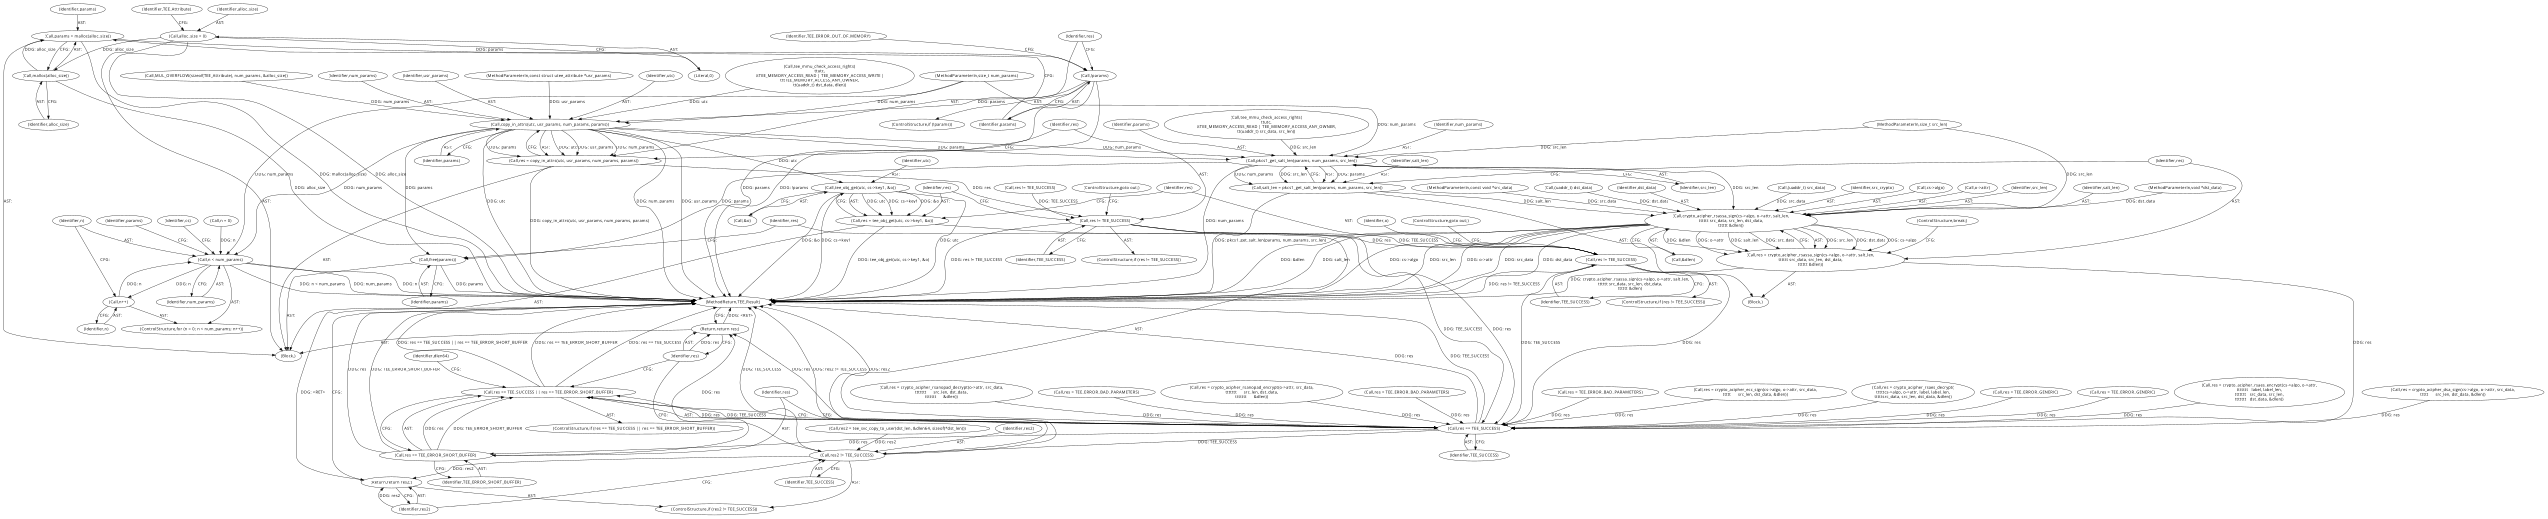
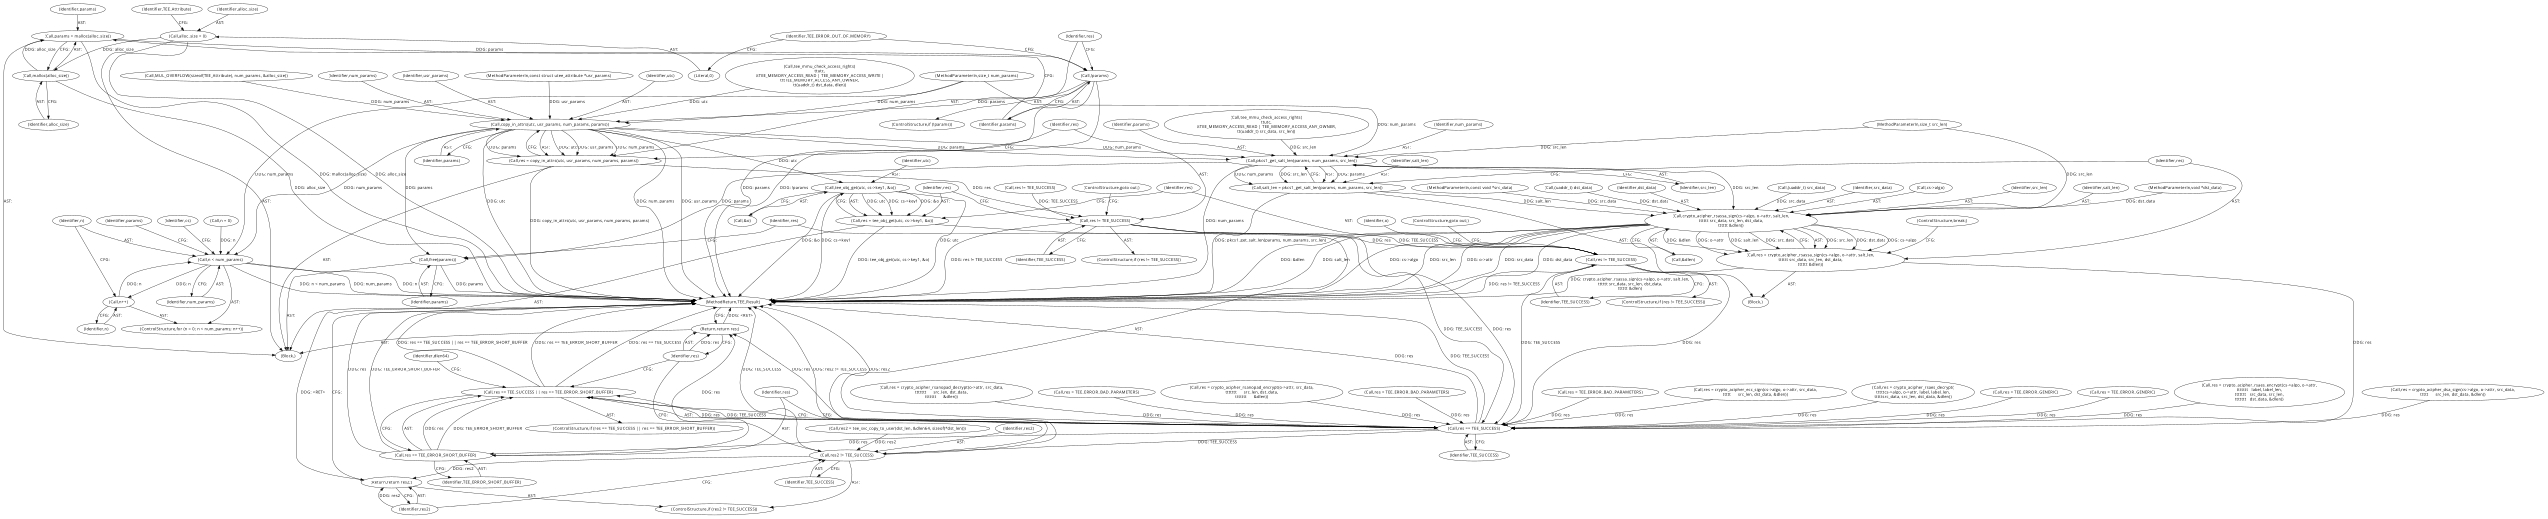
  digraph {
    fontname="Open Sans"
    node [fontname="Open Sans"]
    edge [fontname="Open Sans"]
    n1 [label="(Call,params = malloc(alloc_size))"]
    n2 [label="(Call,malloc(alloc_size))"]
    n3 [label="(Call,!params)"]
    n4 [label="(Block,)"]
    n5 [label="(MethodReturn,TEE_Result)"]
    n6 [label="(Identifier,alloc_size)"]
    n7 [label="(Call,copy_in_attrs(utc, usr_params, num_params, params))"]
    n8 [label="(Identifier,params)"]
    n9 [label="(ControlStructure,if (!params))"]
    n10 [label="(Return,return res;)"]
    n11 [label="(Return,return res2;)"]
    n12 [label="(Call,alloc_size = 0)"]
    n13 [label="(Literal,0)"]
    n14 [label="(Call,res = copy_in_attrs(utc, usr_params, num_params, params))"]
    n15 [label="(Call,tee_obj_get(utc, cs->key1, &o))"]
    n16 [label="(Call,n < num_params)"]
    n17 [label="(Call,pkcs1_get_salt_len(params, num_params, src_len))"]
    n18 [label="(Call,free(params))"]
    n19 [label="(Identifier,params)"]
    n20 [label="(Call,res != TEE_SUCCESS)"]
    n21 [label="(Call,res = tee_obj_get(utc, cs->key1, &o))"]
    n22 [label="(Call,&o)"]
    n23 [label="(Call,n++)"]
    n24 [label="(Identifier,num_params)"]
    n25 [label="(ControlStructure,for (n = 0; n < num_params; n++))"]
    n26 [label="(Call,salt_len = pkcs1_get_salt_len(params, num_params, src_len))"]
    n27 [label="(Call,crypto_acipher_rsassa_sign(cs->algo, o->attr, salt_len,\n\t\t\t\t\t\t src_data, src_len, dst_data,\n\t\t\t\t\t\t &dlen))"]
    n28 [label="(Identifier,src_len)"]
    n29 [label="(Identifier,params)"]
    n30 [label="(Call,res != TEE_SUCCESS)"]
    n31 [label="(Call,res == TEE_SUCCESS)"]
    n32 [label="(ControlStructure,if (res != TEE_SUCCESS))"]
    n33 [label="(Identifier,TEE_SUCCESS)"]
    n34 [label="(Identifier,TEE_SUCCESS)"]
    n35 [label="(ControlStructure,if (res != TEE_SUCCESS))"]
    n36 [label="(Call,res == TEE_SUCCESS || res == TEE_ERROR_SHORT_BUFFER)"]
    n37 [label="(Call,res == TEE_ERROR_SHORT_BUFFER)"]
    n38 [label="(Call,res2 != TEE_SUCCESS)"]
    n39 [label="(Identifier,TEE_SUCCESS)"]
    n40 [label="(ControlStructure,if (res == TEE_SUCCESS || res == TEE_ERROR_SHORT_BUFFER))"]
    n41 [label="(Identifier,TEE_ERROR_SHORT_BUFFER)"]
    n42 [label="(Identifier,res)"]
    n43 [label="(ControlStructure,if (res2 != TEE_SUCCESS))"]
    n44 [label="(Identifier,TEE_SUCCESS)"]
    n45 [label="(Identifier,res2)"]
    n46 [label="(Identifier,n)"]
    n47 [label="(Block,)"]
    n48 [label="(Call,res = crypto_acipher_rsassa_sign(cs->algo, o->attr, salt_len,\n\t\t\t\t\t\t src_data, src_len, dst_data,\n\t\t\t\t\t\t &dlen))"]
    n49 [label="(Call,&dlen)"]
    n50 [label="(Call,res = TEE_ERROR_BAD_PARAMETERS)"]
    n51 [label="(Call,(uaddr_t) src_data)"]
    n52 [label="(Call,res2 = tee_svc_copy_to_user(dst_len, &dlen64, sizeof(*dst_len)))"]
-   n53 [label="(Identifier,src_crypto)"]
+   n53 [label="(Identifier,src_data)"]
    n54 [label="(Call,res = crypto_acipher_ecc_sign(cs->algo, o->attr, src_data,\n\t\t\t\t\t      src_len, dst_data, &dlen))"]
    n55 [label="(Call,MUL_OVERFLOW(sizeof(TEE_Attribute), num_params, &alloc_size))"]
    n56 [label="(Identifier,cs)"]
    n57 [label="(Call,n = 0)"]
    n58 [label="(Call,res = crypto_acipher_rsaes_decrypt(\n\t\t\t\t\tcs->algo, o->attr, label, label_len,\n\t\t\t\t\tsrc_data, src_len, dst_data, &dlen))"]
    n59 [label="(Call,cs->algo)"]
    n60 [label="(Identifier,o)"]
    n61 [label="(Call,res = TEE_ERROR_GENERIC)"]
    n62 [label="(Call,res = TEE_ERROR_GENERIC)"]
    n63 [label="(Identifier,num_params)"]
    n64 [label="(Call,res != TEE_SUCCESS)"]
    n65 [label="(MethodParameterIn,size_t src_len)"]
-   n66 [label="(Call,o->attr)"]
    n67 [label="(Identifier,src_len)"]
    n68 [label="(Identifier,alloc_size)"]
    n69 [label="(Identifier,res)"]
    n70 [label="(Identifier,res)"]
    n71 [label="(Identifier,params)"]
    n72 [label="(Identifier,num_params)"]
    n73 [label="(Call,res = crypto_acipher_rsaes_encrypt(cs->algo, o->attr,\n\t\t\t\t\t\t\t   label, label_len,\n\t\t\t\t\t\t\t   src_data, src_len,\n\t\t\t\t\t\t\t   dst_data, &dlen))"]
    n74 [label="(ControlStructure,goto out;)"]
    n75 [label="(Identifier,usr_params)"]
    n76 [label="(Identifier,salt_len)"]
    n77 [label="(Identifier,TEE_ERROR_OUT_OF_MEMORY)"]
    n78 [label="(Identifier,res)"]
    n79 [label="(MethodParameterIn,void *dst_data)"]
    n80 [label="(Identifier,salt_len)"]
    n81 [label="(ControlStructure,break;)"]
    n82 [label="(Identifier,res)"]
    n83 [label="(MethodParameterIn,const struct utee_attribute *usr_params)"]
    n84 [label="(ControlStructure,goto out;)"]
    n85 [label="(Call,res = crypto_acipher_dsa_sign(cs->algo, o->attr, src_data,\n\t\t\t\t\t      src_len, dst_data, &dlen))"]
    n86 [label="(Identifier,params)"]
    n87 [label="(Identifier,utc)"]
    n88 [label="(Identifier,res2)"]
    n89 [label="(MethodParameterIn,const void *src_data)"]
    n90 [label="(Identifier,params)"]
    n91 [label="(Identifier,res)"]
    n92 [label="(Identifier,res)"]
    n93 [label="(Call,tee_mmu_check_access_rights(\n\t\tutc,\n\t\tTEE_MEMORY_ACCESS_READ | TEE_MEMORY_ACCESS_ANY_OWNER,\n\t\t(uaddr_t) src_data, src_len))"]
    n94 [label="(Call,(uaddr_t) dst_data)"]
    n95 [label="(Call,res = crypto_acipher_rsanopad_decrypt(o->attr, src_data,\n\t\t\t\t\t\t\t      src_len, dst_data,\n\t\t\t\t\t\t\t      &dlen))"]
    n96 [label="(MethodParameterIn,size_t num_params)"]
    n97 [label="(Call,tee_mmu_check_access_rights(\n\t\tutc,\n\t\tTEE_MEMORY_ACCESS_READ | TEE_MEMORY_ACCESS_WRITE |\n\t\t\tTEE_MEMORY_ACCESS_ANY_OWNER,\n\t\t(uaddr_t) dst_data, dlen))"]
    n98 [label="(Call,res = TEE_ERROR_BAD_PARAMETERS)"]
    n99 [label="(Identifier,TEE_Attribute)"]
    n100 [label="(Identifier,dlen64)"]
    n101 [label="(Identifier,n)"]
    n102 [label="(Call,res = crypto_acipher_rsanopad_encrypt(o->attr, src_data,\n\t\t\t\t\t\t\t      src_len, dst_data,\n\t\t\t\t\t\t\t      &dlen))"]
    n103 [label="(Identifier,utc)"]
    n104 [label="(Identifier,dst_data)"]
    n105 [label="(Identifier,res)"]
    n106 [label="(Call,res = TEE_ERROR_BAD_PARAMETERS)"]
    n1 -> n2 [label="CFG: "]
    n1 -> n3 [label="DDG: params"]
    n1 -> n4 [label="AST: "]
    n1 -> n5 [label="DDG: malloc(alloc_size)"]
    n2 -> n1 [label="AST: "]
    n2 -> n1 [label="DDG: alloc_size"]
    n2 -> n5 [label="DDG: alloc_size"]
    n2 -> n6 [label="CFG: "]
    n3 -> n5 [label="DDG: !params"]
    n3 -> n5 [label="DDG: params"]
    n3 -> n7 [label="DDG: params"]
    n3 -> n8 [label="CFG: "]
    n3 -> n9 [label="AST: "]
    n5 -> n10 [label="CFG: "]
    n5 -> n11 [label="CFG: "]
    n6 -> n2 [label="AST: "]
    n7 -> n5 [label="DDG: utc"]
    n7 -> n5 [label="DDG: num_params"]
    n7 -> n5 [label="DDG: usr_params"]
    n7 -> n14 [label="AST: "]
    n7 -> n14 [label="DDG: utc"]
    n7 -> n14 [label="DDG: usr_params"]
    n7 -> n14 [label="DDG: num_params"]
    n7 -> n14 [label="DDG: params"]
    n7 -> n15 [label="DDG: utc"]
    n7 -> n16 [label="DDG: num_params"]
    n7 -> n17 [label="DDG: params"]
    n7 -> n17 [label="DDG: num_params"]
    n7 -> n18 [label="DDG: params"]
    n7 -> n19 [label="CFG: "]
    n8 -> n1 [label="CFG: "]
    n8 -> n3 [label="AST: "]
    n10 -> n4 [label="AST: "]
    n10 -> n5 [label="DDG: <RET>"]
    n10 -> n42 [label="CFG: "]
    n11 -> n5 [label="DDG: <RET>"]
    n11 -> n43 [label="AST: "]
    n11 -> n45 [label="CFG: "]
    n12 -> n2 [label="DDG: alloc_size"]
    n12 -> n4 [label="AST: "]
    n12 -> n5 [label="DDG: alloc_size"]
-   n12 -> n13 [label="CFG: "]
+   n77 -> n13 [label="CFG: "]
    n13 -> n12 [label="AST: "]
    n14 -> n4 [label="AST: "]
    n14 -> n5 [label="DDG: copy_in_attrs(utc, usr_params, num_params, params)"]
    n14 -> n7 [label="CFG: "]
    n14 -> n20 [label="DDG: res"]
    n15 -> n5 [label="DDG: cs->key1"]
    n15 -> n5 [label="DDG: utc"]
    n15 -> n5 [label="DDG: &o"]
    n15 -> n21 [label="AST: "]
    n15 -> n21 [label="DDG: utc"]
    n15 -> n21 [label="DDG: cs->key1"]
    n15 -> n21 [label="DDG: &o"]
    n15 -> n22 [label="CFG: "]
    n16 -> n5 [label="DDG: num_params"]
    n16 -> n5 [label="DDG: n"]
    n16 -> n5 [label="DDG: n < num_params"]
    n16 -> n23 [label="DDG: n"]
    n16 -> n24 [label="CFG: "]
    n16 -> n25 [label="AST: "]
    n17 -> n5 [label="DDG: num_params"]
    n17 -> n18 [label="DDG: params"]
    n17 -> n26 [label="AST: "]
    n17 -> n26 [label="DDG: params"]
    n17 -> n26 [label="DDG: num_params"]
    n17 -> n26 [label="DDG: src_len"]
    n17 -> n27 [label="DDG: src_len"]
    n17 -> n28 [label="CFG: "]
    n18 -> n4 [label="AST: "]
    n18 -> n5 [label="DDG: params"]
    n18 -> n29 [label="CFG: "]
    n19 -> n7 [label="AST: "]
    n20 -> n5 [label="DDG: res != TEE_SUCCESS"]
    n20 -> n30 [label="DDG: TEE_SUCCESS"]
    n20 -> n31 [label="DDG: res"]
    n20 -> n31 [label="DDG: TEE_SUCCESS"]
    n20 -> n32 [label="AST: "]
    n20 -> n33 [label="CFG: "]
    n21 -> n4 [label="AST: "]
    n21 -> n5 [label="DDG: tee_obj_get(utc, cs->key1, &o)"]
    n21 -> n15 [label="CFG: "]
    n21 -> n30 [label="DDG: res"]
    n22 -> n15 [label="AST: "]
    n23 -> n16 [label="DDG: n"]
    n23 -> n25 [label="AST: "]
    n23 -> n46 [label="CFG: "]
    n24 -> n16 [label="AST: "]
    n26 -> n5 [label="DDG: pkcs1_get_salt_len(params, num_params, src_len)"]
    n26 -> n17 [label="CFG: "]
    n26 -> n27 [label="DDG: salt_len"]
    n26 -> n47 [label="AST: "]
    n27 -> n5 [label="DDG: cs->algo"]
    n27 -> n5 [label="DDG: src_len"]
    n27 -> n5 [label="DDG: o->attr"]
    n27 -> n5 [label="DDG: src_data"]
    n27 -> n5 [label="DDG: dst_data"]
    n27 -> n5 [label="DDG: &dlen"]
    n27 -> n5 [label="DDG: salt_len"]
    n27 -> n48 [label="AST: "]
    n27 -> n48 [label="DDG: src_len"]
    n27 -> n48 [label="DDG: dst_data"]
    n27 -> n48 [label="DDG: cs->algo"]
    n27 -> n48 [label="DDG: &dlen"]
    n27 -> n48 [label="DDG: o->attr"]
    n27 -> n48 [label="DDG: salt_len"]
    n27 -> n48 [label="DDG: src_data"]
    n27 -> n49 [label="CFG: "]
    n28 -> n17 [label="AST: "]
    n29 -> n18 [label="AST: "]
    n30 -> n5 [label="DDG: res != TEE_SUCCESS"]
    n30 -> n31 [label="DDG: res"]
    n30 -> n31 [label="DDG: TEE_SUCCESS"]
    n30 -> n34 [label="CFG: "]
    n30 -> n35 [label="AST: "]
    n31 -> n5 [label="DDG: res"]
    n31 -> n5 [label="DDG: TEE_SUCCESS"]
    n31 -> n10 [label="DDG: res"]
    n31 -> n36 [label="AST: "]
    n31 -> n36 [label="DDG: res"]
    n31 -> n36 [label="DDG: TEE_SUCCESS"]
    n31 -> n37 [label="DDG: res"]
    n31 -> n38 [label="DDG: TEE_SUCCESS"]
    n31 -> n39 [label="CFG: "]
    n33 -> n20 [label="AST: "]
    n34 -> n30 [label="AST: "]
    n36 -> n5 [label="DDG: res == TEE_SUCCESS || res == TEE_ERROR_SHORT_BUFFER"]
    n36 -> n5 [label="DDG: res == TEE_ERROR_SHORT_BUFFER"]
    n36 -> n5 [label="DDG: res == TEE_SUCCESS"]
    n36 -> n31 [label="CFG: "]
    n36 -> n37 [label="CFG: "]
    n36 -> n40 [label="AST: "]
    n37 -> n5 [label="DDG: res"]
    n37 -> n5 [label="DDG: TEE_ERROR_SHORT_BUFFER"]
    n37 -> n10 [label="DDG: res"]
    n37 -> n36 [label="AST: "]
    n37 -> n36 [label="DDG: res"]
    n37 -> n36 [label="DDG: TEE_ERROR_SHORT_BUFFER"]
    n37 -> n41 [label="CFG: "]
    n38 -> n5 [label="DDG: res2 != TEE_SUCCESS"]
    n38 -> n5 [label="DDG: res2"]
    n38 -> n5 [label="DDG: TEE_SUCCESS"]
    n38 -> n11 [label="DDG: res2"]
    n38 -> n43 [label="AST: "]
    n38 -> n44 [label="CFG: "]
    n39 -> n31 [label="AST: "]
    n41 -> n37 [label="AST: "]
    n42 -> n10 [label="AST: "]
    n42 -> n10 [label="DDG: res"]
    n42 -> n36 [label="CFG: "]
    n42 -> n38 [label="CFG: "]
    n44 -> n38 [label="AST: "]
    n45 -> n11 [label="AST: "]
    n45 -> n11 [label="DDG: res2"]
    n45 -> n38 [label="CFG: "]
    n46 -> n23 [label="AST: "]
    n48 -> n5 [label="DDG: crypto_acipher_rsassa_sign(cs->algo, o->attr, salt_len,\n\t\t\t\t\t\t src_data, src_len, dst_data,\n\t\t\t\t\t\t &dlen)"]
    n48 -> n27 [label="CFG: "]
    n48 -> n31 [label="DDG: res"]
    n48 -> n47 [label="AST: "]
    n49 -> n27 [label="AST: "]
    n50 -> n31 [label="DDG: res"]
    n51 -> n27 [label="DDG: src_data"]
    n52 -> n38 [label="DDG: res2"]
    n53 -> n27 [label="AST: "]
    n54 -> n31 [label="DDG: res"]
    n55 -> n7 [label="DDG: num_params"]
    n56 -> n16 [label="CFG: "]
    n57 -> n16 [label="DDG: n"]
    n58 -> n31 [label="DDG: res"]
    n59 -> n27 [label="AST: "]
    n60 -> n30 [label="CFG: "]
    n61 -> n31 [label="DDG: res"]
    n62 -> n31 [label="DDG: res"]
    n63 -> n7 [label="AST: "]
    n64 -> n20 [label="DDG: TEE_SUCCESS"]
    n65 -> n17 [label="DDG: src_len"]
    n65 -> n27 [label="DDG: src_len"]
-   n66 -> n27 [label="AST: "]
    n67 -> n27 [label="AST: "]
    n68 -> n12 [label="AST: "]
    n69 -> n20 [label="CFG: "]
    n69 -> n21 [label="AST: "]
    n70 -> n31 [label="CFG: "]
    n70 -> n37 [label="AST: "]
    n71 -> n1 [label="AST: "]
    n72 -> n17 [label="AST: "]
    n73 -> n31 [label="DDG: res"]
    n74 -> n20 [label="CFG: "]
    n75 -> n7 [label="AST: "]
    n76 -> n27 [label="AST: "]
    n77 -> n3 [label="CFG: "]
    n78 -> n26 [label="CFG: "]
    n78 -> n48 [label="AST: "]
    n79 -> n27 [label="DDG: dst_data"]
    n80 -> n26 [label="AST: "]
    n81 -> n48 [label="CFG: "]
    n82 -> n18 [label="CFG: "]
    n82 -> n31 [label="AST: "]
    n83 -> n7 [label="DDG: usr_params"]
    n84 -> n30 [label="CFG: "]
    n85 -> n31 [label="DDG: res"]
    n86 -> n17 [label="AST: "]
    n87 -> n7 [label="AST: "]
    n88 -> n38 [label="AST: "]
    n89 -> n27 [label="DDG: src_data"]
    n90 -> n16 [label="CFG: "]
    n91 -> n14 [label="CFG: "]
    n91 -> n20 [label="AST: "]
    n92 -> n3 [label="CFG: "]
    n92 -> n14 [label="AST: "]
    n93 -> n17 [label="DDG: src_len"]
    n94 -> n27 [label="DDG: dst_data"]
    n95 -> n31 [label="DDG: res"]
    n96 -> n7 [label="DDG: num_params"]
    n96 -> n16 [label="DDG: num_params"]
    n96 -> n17 [label="DDG: num_params"]
    n97 -> n7 [label="DDG: utc"]
    n98 -> n31 [label="DDG: res"]
    n99 -> n12 [label="CFG: "]
    n100 -> n36 [label="CFG: "]
    n101 -> n16 [label="AST: "]
    n101 -> n23 [label="CFG: "]
    n102 -> n31 [label="DDG: res"]
    n103 -> n15 [label="AST: "]
    n104 -> n27 [label="AST: "]
    n105 -> n21 [label="CFG: "]
    n105 -> n30 [label="AST: "]
    n106 -> n31 [label="DDG: res"]
  }
